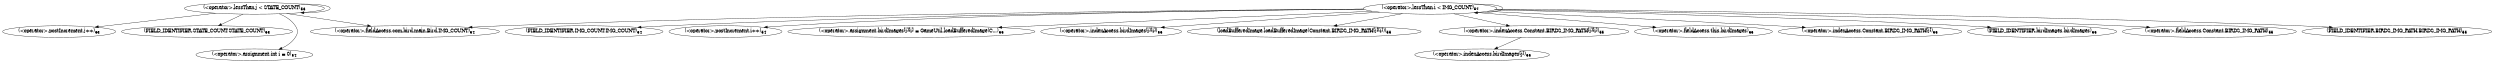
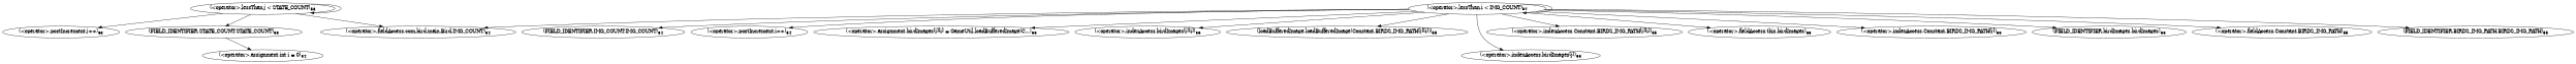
  digraph {
    n1 [label=<(&lt;operator&gt;.lessThan,j &lt; STATE_COUNT)<SUB>53</SUB>>]
    n2 [label=<(&lt;operator&gt;.postIncrement,j++)<SUB>53</SUB>>]
    n3 [label=<(FIELD_IDENTIFIER,STATE_COUNT,STATE_COUNT)<SUB>53</SUB>>]
    n4 [label=<(&lt;operator&gt;.assignment,int i = 0)<SUB>54</SUB>>]
    n5 [label=<(&lt;operator&gt;.fieldAccess,com.bird.main.Bird.IMG_COUNT)<SUB>54</SUB>>]
    n6 [label=<(&lt;operator&gt;.lessThan,i &lt; IMG_COUNT)<SUB>54</SUB>>]
    n7 [label=<(FIELD_IDENTIFIER,IMG_COUNT,IMG_COUNT)<SUB>54</SUB>>]
    n8 [label=<(&lt;operator&gt;.postIncrement,i++)<SUB>54</SUB>>]
    n9 [label=<(&lt;operator&gt;.assignment,birdImages[j][i] = GameUtil.loadBufferedImage(C...)<SUB>55</SUB>>]
    n10 [label=<(&lt;operator&gt;.indexAccess,birdImages[j][i])<SUB>55</SUB>>]
    n11 [label=<(loadBufferedImage,loadBufferedImage(Constant.BIRDS_IMG_PATH[j][i]))<SUB>55</SUB>>]
    n12 [label=<(&lt;operator&gt;.indexAccess,birdImages[j])<SUB>55</SUB>>]
    n13 [label=<(&lt;operator&gt;.indexAccess,Constant.BIRDS_IMG_PATH[j][i])<SUB>55</SUB>>]
    n14 [label=<(&lt;operator&gt;.fieldAccess,this.birdImages)<SUB>55</SUB>>]
    n15 [label=<(&lt;operator&gt;.indexAccess,Constant.BIRDS_IMG_PATH[j])<SUB>55</SUB>>]
    n16 [label=<(FIELD_IDENTIFIER,birdImages,birdImages)<SUB>55</SUB>>]
    n17 [label=<(&lt;operator&gt;.fieldAccess,Constant.BIRDS_IMG_PATH)<SUB>55</SUB>>]
    n18 [label=<(FIELD_IDENTIFIER,BIRDS_IMG_PATH,BIRDS_IMG_PATH)<SUB>55</SUB>>]
    n1 -> n1
    n1 -> n2
    n1 -> n3
-   n1 -> n4
+   n3 -> n4
    n1 -> n5
    n6 -> n5
    n6 -> n6
    n6 -> n7
    n6 -> n8
    n6 -> n9
    n6 -> n10
    n6 -> n11
-   n13 -> n12
+   n6 -> n12
    n6 -> n13
    n6 -> n14
    n6 -> n15
    n6 -> n16
    n6 -> n17
    n6 -> n18
  }
